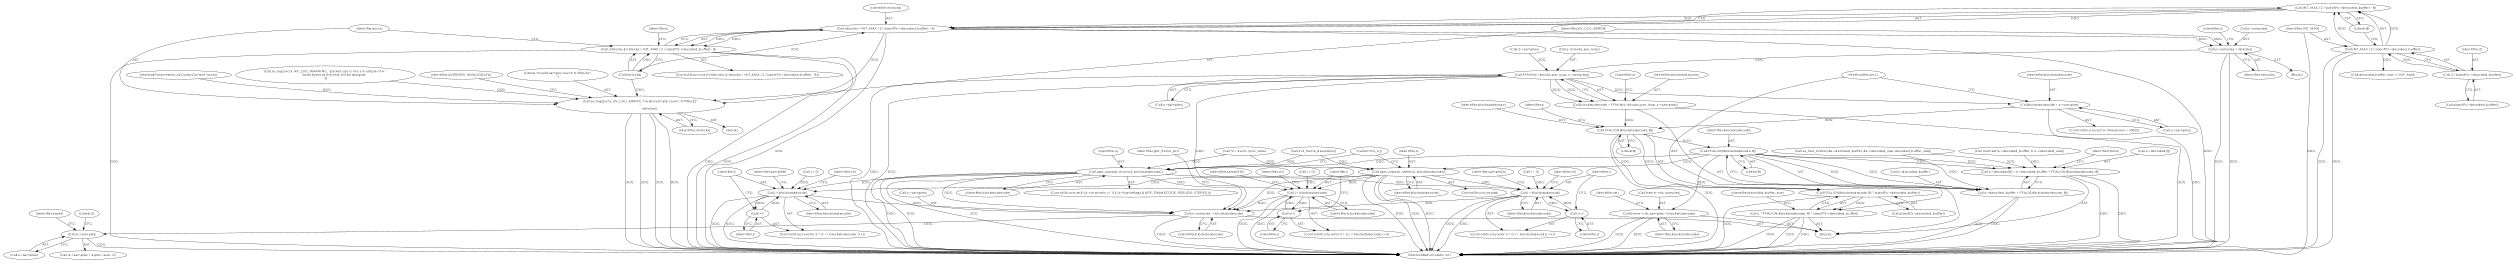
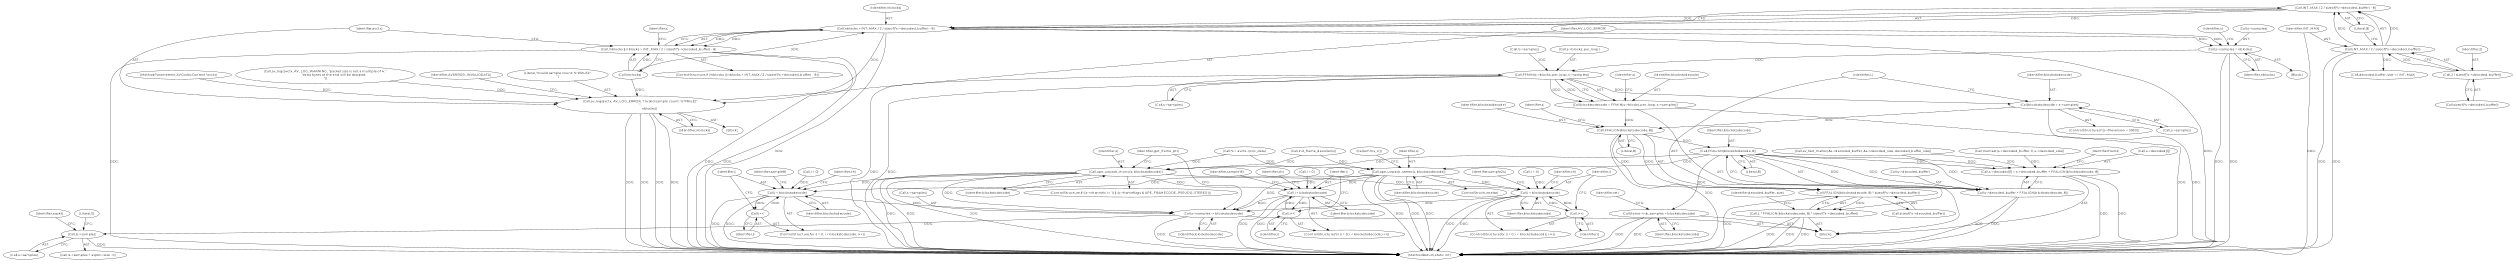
  digraph {
    fontname=Montserrat
    node [fontname=Montserrat]
    edge [fontname=Montserrat]
    n1 [label="(Call,INT_MAX / 2 / sizeof(*s->decoded_buffer) - 8)"]
    n2 [label="(Call,nblocks > INT_MAX / 2 / sizeof(*s->decoded_buffer) - 8)"]
    n3 [label="(Literal,8)"]
    n4 [label="(MethodReturn,static int)"]
    n5 [label="(Call,!nblocks || nblocks > INT_MAX / 2 / sizeof(*s->decoded_buffer) - 8)"]
    n6 [label="(Call,av_log(avctx, AV_LOG_ERROR, \"Invalid sample count: %\"PRIu32\".\n\",\n                    nblocks))"]
    n7 [label="(Call,s->samples = nblocks)"]
    n8 [label="(Call,INT_MAX / 2 / sizeof(*s->decoded_buffer))"]
    n9 [label="(Call,2 / sizeof(*s->decoded_buffer))"]
    n10 [label="(Call,decoded_buffer_size <= INT_MAX)"]
    n11 [label="(Call,sizeof(*s->decoded_buffer))"]
    n12 [label="(Call,!nblocks)"]
    n13 [label="(ControlStructure,if (!nblocks || nblocks > INT_MAX / 2 / sizeof(*s->decoded_buffer) - 8))"]
    n14 [label="(Identifier,nblocks)"]
    n15 [label="(Block,)"]
    n16 [label="(Call,FFMIN(s->blocks_per_loop, s->samples))"]
    n17 [label="(Block,)"]
    n18 [label="(Identifier,nblocks)"]
    n19 [label="(Call,blockstodecode = FFMIN(s->blocks_per_loop, s->samples))"]
    n20 [label="(Call,s->samples -= blockstodecode)"]
    n21 [label="(Call,blockstodecode = s->samples)"]
    n22 [label="(Call,s->samples)"]
    n23 [label="(Call,FFALIGN(blockstodecode, 8))"]
    n24 [label="(Block,)"]
    n25 [label="(Call,!s->samples)"]
    n26 [label="(Identifier,blockstodecode)"]
    n27 [label="(ControlStructure,if (s->fileversion < 3930))"]
    n28 [label="(Call,s->samples)"]
    n29 [label="(Call,FFALIGN(blockstodecode, 8) * sizeof(*s->decoded_buffer))"]
    n30 [label="(Call,FFALIGN(blockstodecode, 8))"]
    n31 [label="(Literal,8)"]
    n32 [label="(Call,L * FFALIGN(blockstodecode, 8) * sizeof(*s->decoded_buffer))"]
    n33 [label="(Call,sizeof(*s->decoded_buffer))"]
    n34 [label="(Call,s->decoded[1] = s->decoded_buffer + FFALIGN(blockstodecode, 8))"]
    n35 [label="(Call,s->decoded_buffer + FFALIGN(blockstodecode, 8))"]
    n36 [label="(Call,frame->nb_samples = blockstodecode)"]
    n37 [label="(Call,ape_unpack_mono(s, blockstodecode))"]
    n38 [label="(Call,ape_unpack_stereo(s, blockstodecode))"]
    n39 [label="(Literal,8)"]
    n40 [label="(Identifier,blockstodecode)"]
    n41 [label="(Call,i < blockstodecode)"]
    n42 [label="(Call,i < blockstodecode)"]
    n43 [label="(Call,i < blockstodecode)"]
    n44 [label="(Identifier,blockstodecode)"]
    n45 [label="(ControlStructure,if ((s->channels == 1) || (s->frameflags & APE_FRAMECODE_PSEUDO_STEREO)))"]
    n46 [label="(Identifier,blockstodecode)"]
    n47 [label="(ControlStructure,else)"]
    n48 [label="(Call,i++)"]
    n49 [label="(ControlStructure,for (i = 0; i < blockstodecode; i++))"]
    n50 [label="(Identifier,blockstodecode)"]
    n51 [label="(Call,i++)"]
    n52 [label="(Identifier,blockstodecode)"]
    n53 [label="(ControlStructure,for (i = 0; i < blockstodecode; i++))"]
    n54 [label="(Call,i++)"]
    n55 [label="(ControlStructure,for (i = 0; i < blockstodecode; i++))"]
    n56 [label="(Identifier,blockstodecode)"]
    n57 [label="(Identifier,i)"]
    n58 [label="(Call,!s->samples ? avpkt->size : 0)"]
    n59 [label="(Call,s->samples)"]
    n60 [label="(Identifier,i)"]
    n61 [label="(Identifier,i)"]
    n62 [label="(Identifier,nblocks)"]
    n63 [label="(Identifier,got_frame_ptr)"]
    n64 [label="(Identifier,s)"]
    n65 [label="(Identifier,s)"]
    n66 [label="(Identifier,s)"]
    n67 [label="(Identifier,sample16)"]
    n68 [label="(Identifier,sample24)"]
    n69 [label="(Call,i = 0)"]
    n70 [label="(Identifier,s)"]
    n71 [label="(Identifier,sample8)"]
    n72 [label="(Call,memset(s->decoded_buffer, 0, s->decoded_size))"]
    n73 [label="(MethodParameterIn,AVCodecContext *avctx)"]
    n74 [label="(Call,av_log(avctx, AV_LOG_WARNING, \"packet size is not a multiple of 4. \"\n                   \"extra bytes at the end will be skipped.\n\"))"]
    n75 [label="(Identifier,blockstodecode)"]
    n76 [label="(Identifier,decoded_buffer_size)"]
    n77 [label="(Identifier,ret)"]
-   n78 [label="(MethodReturn,L)"]
+   n78 [label="(Identifier,L)"]
    n79 [label="(Call,i = 0)"]
    n80 [label="(Identifier,ch)"]
    n81 [label="(Identifier,blockstodecode)"]
    n82 [label="(Identifier,avctx)"]
    n83 [label="(Identifier,AV_LOG_ERROR)"]
    n84 [label="(Call,av_fast_malloc(&s->decoded_buffer, &s->decoded_size, decoded_buffer_size))"]
    n85 [label="(Identifier,frame)"]
    n86 [label="(Identifier,INT_MAX)"]
    n87 [label="(Call,emms_c())"]
    n88 [label="(Identifier,AVERROR_INVALIDDATA)"]
    n89 [label="(Identifier,s)"]
    n90 [label="(Identifier,avpkt)"]
    n91 [label="(Identifier,i)"]
    n92 [label="(Identifier,s)"]
    n93 [label="(Call,s->decoded_buffer)"]
    n94 [label="(Literal,0)"]
    n95 [label="(Identifier,blockstodecode)"]
    n96 [label="(Call,init_frame_decoder(s))"]
    n97 [label="(Literal,\"Invalid sample count: %\"PRIu32\".\n\")"]
    n98 [label="(Call,s->samples)"]
    n99 [label="(Call,s->blocks_per_loop)"]
    n100 [label="(Identifier,2)"]
    n101 [label="(Call,s->decoded[1])"]
    n102 [label="(Identifier,i)"]
    n103 [label="(Call,!s->samples)"]
    n104 [label="(Identifier,i)"]
    n105 [label="(Identifier,ch)"]
    n106 [label="(Call,s->samples)"]
-   n107 [label="(Call,frame->nb_samples)"]
    n108 [label="(Call,*s = avctx->priv_data)"]
    n109 [label="(Identifier,ch)"]
    n110 [label="(Call,i = 0)"]
    n111 [label="(Identifier,blockstodecode)"]
    n1 -> n2 [label="AST: "]
    n1 -> n2 [label="DDG: "]
    n1 -> n2 [label="DDG: "]
    n1 -> n3 [label="CFG: "]
    n2 -> n1 [label="CFG: "]
    n2 -> n4 [label="DDG: "]
    n2 -> n4 [label="DDG: "]
    n2 -> n5 [label="AST: "]
    n2 -> n5 [label="DDG: "]
    n2 -> n5 [label="DDG: "]
    n2 -> n6 [label="DDG: "]
    n2 -> n7 [label="DDG: "]
    n3 -> n1 [label="AST: "]
    n3 -> n8 [label="CFG: "]
    n5 -> n2 [label="CFG: "]
    n5 -> n4 [label="DDG: "]
    n5 -> n4 [label="DDG: "]
    n5 -> n4 [label="DDG: "]
    n5 -> n12 [label="CFG: "]
    n5 -> n13 [label="AST: "]
    n6 -> n4 [label="DDG: "]
    n6 -> n4 [label="DDG: "]
    n6 -> n4 [label="DDG: "]
    n6 -> n4 [label="DDG: "]
    n6 -> n14 [label="CFG: "]
    n6 -> n15 [label="AST: "]
    n7 -> n4 [label="DDG: "]
    n7 -> n4 [label="DDG: "]
    n7 -> n16 [label="DDG: "]
    n7 -> n17 [label="AST: "]
    n7 -> n18 [label="CFG: "]
    n8 -> n1 [label="AST: "]
    n8 -> n1 [label="DDG: "]
    n8 -> n1 [label="DDG: "]
    n8 -> n4 [label="DDG: "]
    n8 -> n4 [label="DDG: "]
    n8 -> n9 [label="CFG: "]
    n8 -> n10 [label="DDG: "]
    n9 -> n8 [label="AST: "]
    n9 -> n8 [label="DDG: "]
    n9 -> n11 [label="CFG: "]
    n11 -> n9 [label="AST: "]
    n12 -> n2 [label="DDG: "]
    n12 -> n5 [label="AST: "]
    n12 -> n5 [label="DDG: "]
    n12 -> n6 [label="DDG: "]
    n14 -> n6 [label="AST: "]
    n16 -> n4 [label="DDG: "]
    n16 -> n4 [label="DDG: "]
    n16 -> n19 [label="AST: "]
    n16 -> n19 [label="DDG: "]
    n16 -> n19 [label="DDG: "]
-   n16 -> n20 [label="DDG: "]
    n16 -> n21 [label="DDG: "]
    n16 -> n22 [label="CFG: "]
    n18 -> n7 [label="AST: "]
    n19 -> n4 [label="DDG: "]
    n19 -> n16 [label="CFG: "]
    n19 -> n23 [label="DDG: "]
    n19 -> n24 [label="AST: "]
    n20 -> n4 [label="DDG: "]
    n20 -> n24 [label="AST: "]
    n20 -> n25 [label="DDG: "]
    n20 -> n26 [label="CFG: "]
    n21 -> n4 [label="DDG: "]
    n21 -> n23 [label="DDG: "]
    n21 -> n27 [label="AST: "]
    n21 -> n28 [label="CFG: "]
    n22 -> n16 [label="AST: "]
    n23 -> n4 [label="DDG: "]
    n23 -> n29 [label="AST: "]
    n23 -> n29 [label="DDG: "]
    n23 -> n29 [label="DDG: "]
    n23 -> n30 [label="DDG: "]
    n23 -> n31 [label="CFG: "]
    n25 -> n4 [label="DDG: "]
    n25 -> n58 [label="AST: "]
    n25 -> n59 [label="CFG: "]
    n26 -> n20 [label="AST: "]
    n28 -> n21 [label="AST: "]
    n29 -> n4 [label="DDG: "]
    n29 -> n32 [label="AST: "]
    n29 -> n32 [label="DDG: "]
    n29 -> n33 [label="CFG: "]
    n30 -> n34 [label="DDG: "]
    n30 -> n34 [label="DDG: "]
    n30 -> n35 [label="AST: "]
    n30 -> n35 [label="DDG: "]
    n30 -> n35 [label="DDG: "]
    n30 -> n36 [label="DDG: "]
    n30 -> n37 [label="DDG: "]
    n30 -> n38 [label="DDG: "]
    n30 -> n39 [label="CFG: "]
    n31 -> n23 [label="AST: "]
    n32 -> n4 [label="DDG: "]
    n32 -> n4 [label="DDG: "]
    n32 -> n4 [label="DDG: "]
    n32 -> n24 [label="AST: "]
    n32 -> n29 [label="CFG: "]
    n33 -> n29 [label="AST: "]
    n34 -> n4 [label="DDG: "]
    n34 -> n4 [label="DDG: "]
    n34 -> n24 [label="AST: "]
    n34 -> n35 [label="CFG: "]
    n35 -> n4 [label="DDG: "]
    n35 -> n4 [label="DDG: "]
    n35 -> n30 [label="CFG: "]
    n35 -> n34 [label="AST: "]
    n36 -> n4 [label="DDG: "]
    n36 -> n4 [label="DDG: "]
    n36 -> n24 [label="AST: "]
    n36 -> n40 [label="CFG: "]
    n37 -> n4 [label="DDG: "]
    n37 -> n4 [label="DDG: "]
    n37 -> n4 [label="DDG: "]
    n37 -> n20 [label="DDG: "]
    n37 -> n41 [label="DDG: "]
    n37 -> n42 [label="DDG: "]
    n37 -> n43 [label="DDG: "]
    n37 -> n44 [label="CFG: "]
    n37 -> n45 [label="AST: "]
    n38 -> n4 [label="DDG: "]
    n38 -> n4 [label="DDG: "]
    n38 -> n4 [label="DDG: "]
    n38 -> n20 [label="DDG: "]
    n38 -> n41 [label="DDG: "]
    n38 -> n42 [label="DDG: "]
    n38 -> n43 [label="DDG: "]
    n38 -> n46 [label="CFG: "]
    n38 -> n47 [label="AST: "]
    n39 -> n30 [label="AST: "]
    n40 -> n36 [label="AST: "]
    n41 -> n4 [label="DDG: "]
    n41 -> n4 [label="DDG: "]
    n41 -> n20 [label="DDG: "]
    n41 -> n48 [label="DDG: "]
    n41 -> n49 [label="AST: "]
    n41 -> n50 [label="CFG: "]
    n42 -> n4 [label="DDG: "]
    n42 -> n4 [label="DDG: "]
    n42 -> n20 [label="DDG: "]
    n42 -> n51 [label="DDG: "]
    n42 -> n52 [label="CFG: "]
    n42 -> n53 [label="AST: "]
    n43 -> n4 [label="DDG: "]
    n43 -> n4 [label="DDG: "]
    n43 -> n20 [label="DDG: "]
    n43 -> n54 [label="DDG: "]
    n43 -> n55 [label="AST: "]
    n43 -> n56 [label="CFG: "]
    n44 -> n37 [label="AST: "]
    n46 -> n38 [label="AST: "]
    n48 -> n41 [label="DDG: "]
    n48 -> n49 [label="AST: "]
    n48 -> n57 [label="CFG: "]
    n50 -> n41 [label="AST: "]
    n51 -> n42 [label="DDG: "]
    n51 -> n53 [label="AST: "]
    n51 -> n60 [label="CFG: "]
    n52 -> n42 [label="AST: "]
    n54 -> n43 [label="DDG: "]
    n54 -> n55 [label="AST: "]
    n54 -> n61 [label="CFG: "]
    n56 -> n43 [label="AST: "]
    n57 -> n48 [label="AST: "]
    n59 -> n25 [label="AST: "]
    n60 -> n51 [label="AST: "]
    n61 -> n54 [label="AST: "]
    n62 -> n2 [label="AST: "]
    n63 -> n20 [label="CFG: "]
    n64 -> n19 [label="CFG: "]
    n65 -> n38 [label="AST: "]
    n66 -> n37 [label="AST: "]
    n67 -> n42 [label="CFG: "]
    n68 -> n43 [label="CFG: "]
    n69 -> n41 [label="DDG: "]
    n70 -> n23 [label="CFG: "]
    n71 -> n41 [label="CFG: "]
    n72 -> n34 [label="DDG: "]
    n73 -> n6 [label="DDG: "]
    n74 -> n6 [label="DDG: "]
    n75 -> n23 [label="AST: "]
    n76 -> n32 [label="CFG: "]
    n77 -> n36 [label="CFG: "]
    n78 -> n21 [label="CFG: "]
    n78 -> n32 [label="AST: "]
    n79 -> n43 [label="DDG: "]
    n80 -> n42 [label="CFG: "]
    n81 -> n19 [label="AST: "]
    n82 -> n5 [label="CFG: "]
    n82 -> n6 [label="AST: "]
    n83 -> n6 [label="AST: "]
    n83 -> n7 [label="DDG: "]
    n84 -> n34 [label="DDG: "]
    n84 -> n35 [label="DDG: "]
    n85 -> n34 [label="CFG: "]
    n86 -> n4 [label="DDG: "]
    n86 -> n8 [label="AST: "]
-   n87 -> n37 [label="CFG: "]
+   n63 -> n37 [label="CFG: "]
    n87 -> n38 [label="CFG: "]
    n88 -> n6 [label="CFG: "]
    n89 -> n7 [label="CFG: "]
    n90 -> n25 [label="CFG: "]
    n91 -> n43 [label="AST: "]
    n91 -> n54 [label="CFG: "]
    n92 -> n5 [label="CFG: "]
    n93 -> n35 [label="AST: "]
    n94 -> n25 [label="CFG: "]
    n95 -> n30 [label="AST: "]
    n96 -> n37 [label="DDG: "]
    n96 -> n38 [label="DDG: "]
    n97 -> n6 [label="AST: "]
    n98 -> n7 [label="AST: "]
    n99 -> n16 [label="AST: "]
    n100 -> n9 [label="AST: "]
    n101 -> n34 [label="AST: "]
    n102 -> n41 [label="AST: "]
    n102 -> n48 [label="CFG: "]
    n103 -> n16 [label="DDG: "]
    n104 -> n42 [label="AST: "]
    n104 -> n51 [label="CFG: "]
    n105 -> n43 [label="CFG: "]
    n106 -> n20 [label="AST: "]
-   n107 -> n36 [label="AST: "]
    n108 -> n37 [label="DDG: "]
    n108 -> n38 [label="DDG: "]
    n109 -> n41 [label="CFG: "]
    n110 -> n42 [label="DDG: "]
    n111 -> n21 [label="AST: "]
  }
